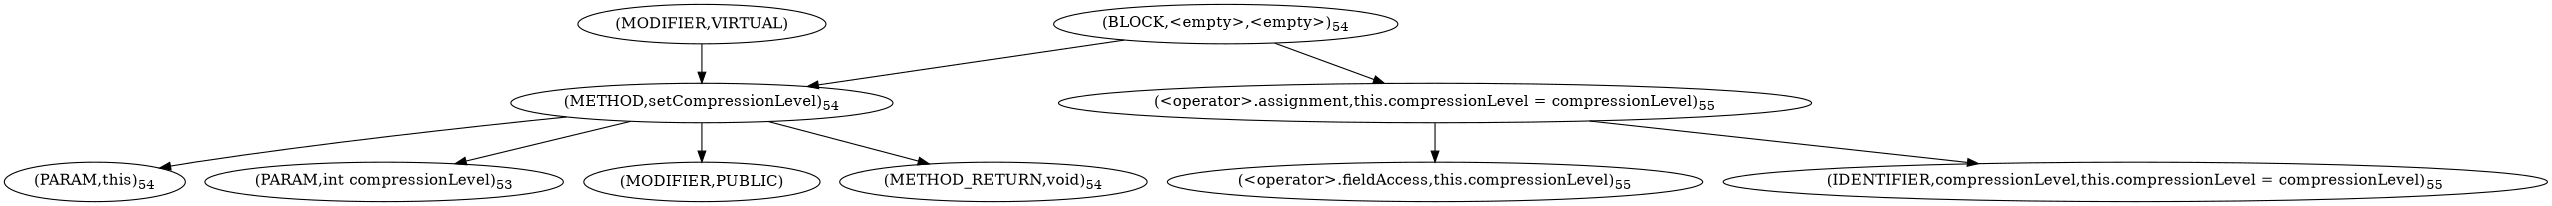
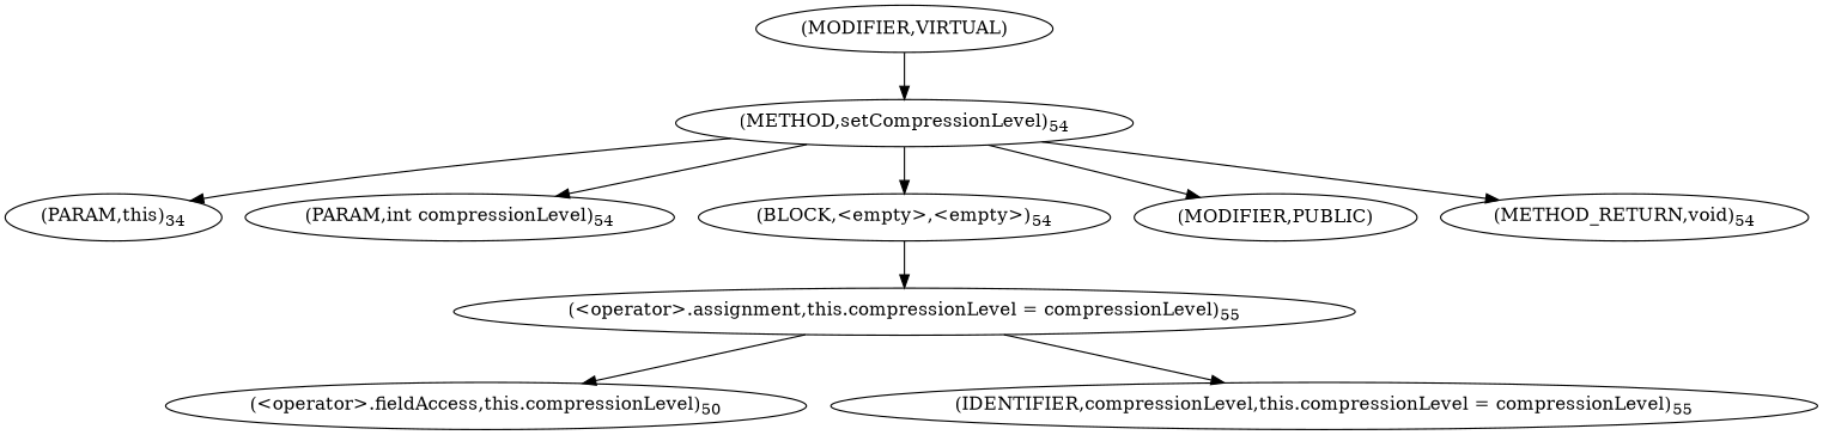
  digraph {
    n1 [label=<(METHOD,setCompressionLevel)<SUB>54</SUB>>]
-   n2 [label=<(PARAM,this)<SUB>54</SUB>>]
-   n3 [label=<(PARAM,int compressionLevel)<SUB>53</SUB>>]
+   n2 [label=<(PARAM,this)<SUB>34</SUB>>]
+   n3 [label=<(PARAM,int compressionLevel)<SUB>54</SUB>>]
    n4 [label=<(BLOCK,&lt;empty&gt;,&lt;empty&gt;)<SUB>54</SUB>>]
    n5 [label=<(MODIFIER,PUBLIC)>]
    n6 [label=<(METHOD_RETURN,void)<SUB>54</SUB>>]
    n7 [label=<(&lt;operator&gt;.assignment,this.compressionLevel = compressionLevel)<SUB>55</SUB>>]
    n8 [label=<(MODIFIER,VIRTUAL)>]
-   n9 [label=<(&lt;operator&gt;.fieldAccess,this.compressionLevel)<SUB>55</SUB>>]
+   n9 [label=<(&lt;operator&gt;.fieldAccess,this.compressionLevel)<SUB>50</SUB>>]
    n10 [label=<(IDENTIFIER,compressionLevel,this.compressionLevel = compressionLevel)<SUB>55</SUB>>]
    n1 -> n2
    n1 -> n3
-   n4 -> n1
+   n1 -> n4
    n1 -> n5
    n1 -> n6
    n4 -> n7
    n7 -> n9
    n7 -> n10
    n8 -> n1
  }
